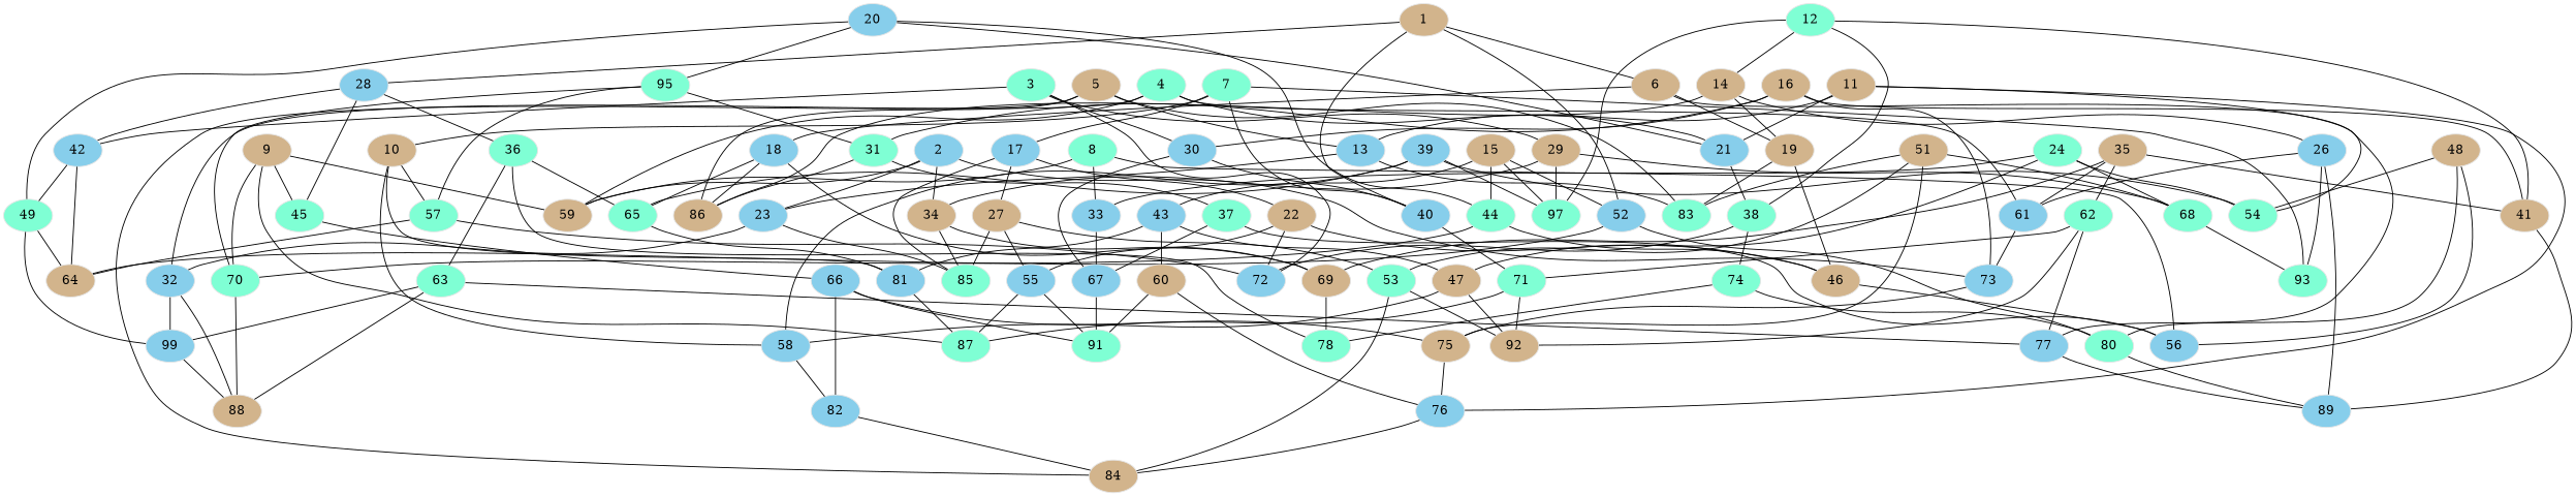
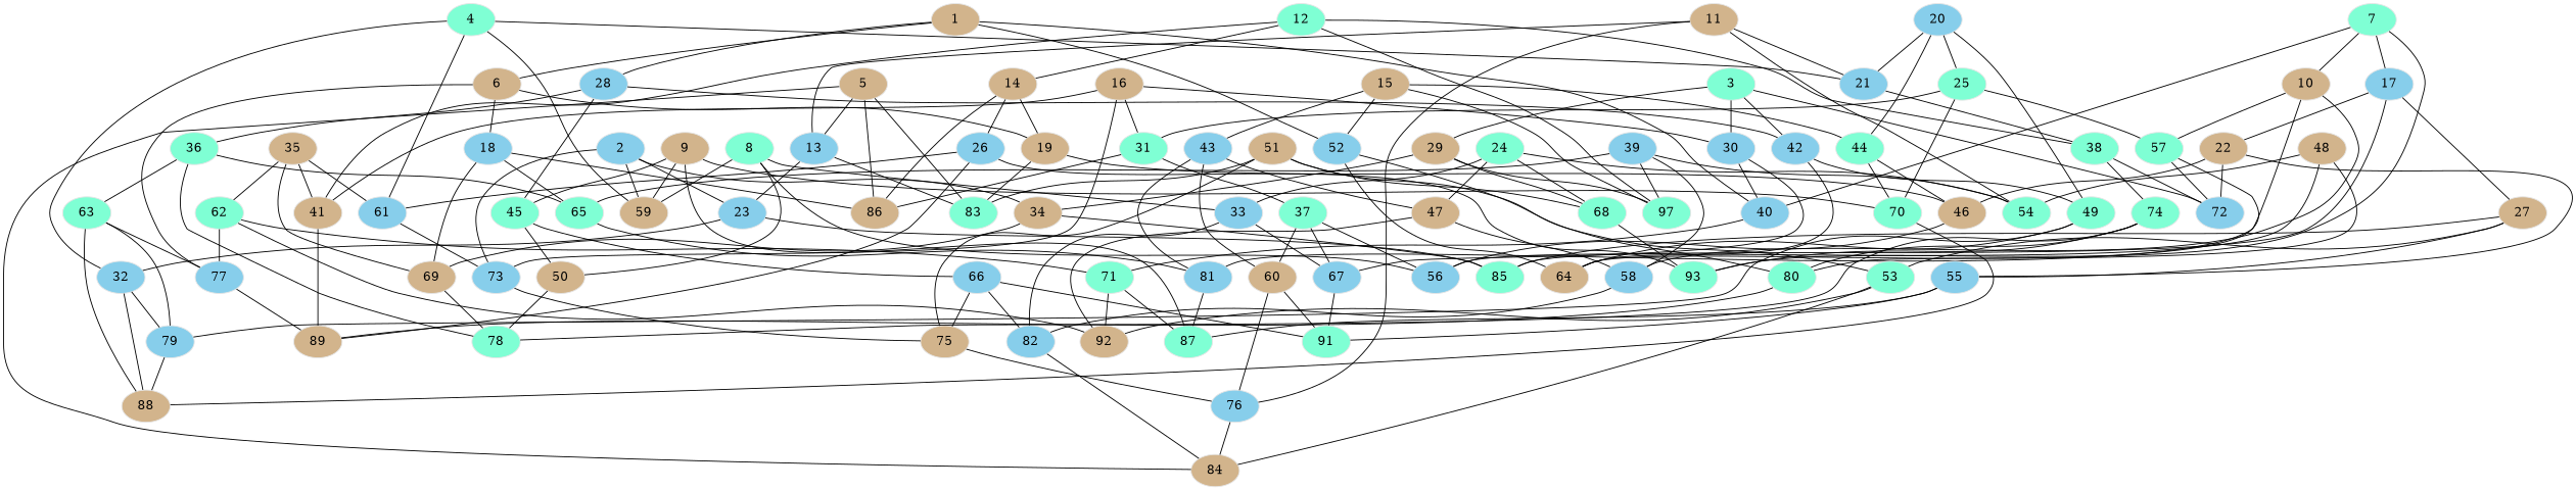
  graph {
    node [color=gray90 fillcolor=aquamarine style=filled]
    1 [fillcolor=tan]
    6 [fillcolor=tan]
    28 [fillcolor=skyblue]
    40 [fillcolor=skyblue]
    52 [fillcolor=skyblue]
    18 [fillcolor=skyblue]
    19 [fillcolor=tan]
    77 [fillcolor=skyblue]
    42 [fillcolor=skyblue]
    45
    36
    71
    64 [fillcolor=tan]
    80
    2 [fillcolor=skyblue]
    23 [fillcolor=skyblue]
    34 [fillcolor=tan]
    59 [fillcolor=tan]
    73 [fillcolor=skyblue]
    32 [fillcolor=skyblue]
    85
    69 [fillcolor=tan]
    75 [fillcolor=tan]
    29 [fillcolor=tan]
    3
    30 [fillcolor=skyblue]
    72 [fillcolor=skyblue]
    n28 [label=97]
    68
    67 [fillcolor=skyblue]
    49
    4
    21 [fillcolor=skyblue]
    61 [fillcolor=skyblue]
    38
-   79 [fillcolor=skyblue label=99]
+   79 [fillcolor=skyblue]
    88 [fillcolor=tan]
    5 [fillcolor=tan]
    13 [fillcolor=skyblue]
    83
    84 [fillcolor=tan]
    86 [fillcolor=tan]
    65
    46 [fillcolor=tan]
-   89 [fillcolor=skyblue]
+   89 [fillcolor=tan]
    7
    10 [fillcolor=tan]
    17 [fillcolor=skyblue]
    93
    57
    58 [fillcolor=skyblue]
    81 [fillcolor=skyblue]
    22 [fillcolor=tan]
    27 [fillcolor=tan]
    8
    33 [fillcolor=skyblue]
+   50 [fillcolor=tan]
    56 [fillcolor=skyblue]
    82 [fillcolor=skyblue]
    78
    9 [fillcolor=tan]
    70
    87
    66 [fillcolor=skyblue]
    11 [fillcolor=tan]
    54
    76 [fillcolor=skyblue]
    14 [fillcolor=tan]
    12
    41 [fillcolor=tan]
    26 [fillcolor=skyblue]
    74
    15 [fillcolor=tan]
    43 [fillcolor=skyblue]
    44
    47 [fillcolor=tan]
    60 [fillcolor=tan]
    16 [fillcolor=tan]
    31
    37
    55 [fillcolor=skyblue]
    53
    20 [fillcolor=skyblue]
-   25 [label=95]
+   25
    91
    24
    92 [fillcolor=tan]
    63
    35 [fillcolor=tan]
    62
    39 [fillcolor=skyblue]
    48 [fillcolor=tan]
    51 [fillcolor=tan]
    1 -- 6
    1 -- 28
    1 -- 40
    1 -- 52
    6 -- 18
    6 -- 19
    6 -- 77
    28 -- 42
    28 -- 45
    28 -- 36
    40 -- 71
    52 -- 64
    52 -- 80
    18 -- 69
    18 -- 86
    18 -- 65
    19 -- 83
    19 -- 46
    77 -- 89
    42 -- 64
    42 -- 49
+   45 -- 50
    45 -- 66
    36 -- 65
    36 -- 78
    36 -- 63
    71 -- 87
    71 -- 92
    80 -- 89
    2 -- 23
    2 -- 34
    2 -- 59
    2 -- 73
    23 -- 32
    23 -- 85
    34 -- 85
    34 -- 69
    73 -- 75
    32 -- 79
    32 -- 88
    69 -- 78
    75 -- 76
    29 -- 34
    29 -- n28
    29 -- 68
    3 -- 42
    3 -- 29
    3 -- 30
    3 -- 72
    30 -- 40
    30 -- 67
    68 -- 93
    67 -- 91
    49 -- 64
    49 -- 79
    4 -- 59
    4 -- 32
    4 -- 21
    4 -- 61
    21 -- 38
    61 -- 73
    38 -- 72
    38 -- 74
    79 -- 88
    5 -- 13
    5 -- 83
    5 -- 84
    5 -- 86
    13 -- 23
    13 -- 83
    65 -- 81
    46 -- 56
    7 -- 40
    7 -- 10
    7 -- 17
    7 -- 93
    10 -- 57
    10 -- 58
    10 -- 81
    17 -- 85
    17 -- 22
    17 -- 27
    57 -- 64
    57 -- 72
    58 -- 82
    81 -- 87
    22 -- 72
    22 -- 46
    22 -- 55
    27 -- 85
    27 -- 55
    27 -- 53
    8 -- 59
    8 -- 33
+   8 -- 50
    8 -- 56
    33 -- 67
+   33 -- 82
+   50 -- 78
    82 -- 84
    9 -- 45
    9 -- 59
    9 -- 70
    9 -- 87
    70 -- 88
    66 -- 75
    66 -- 82
    66 -- 91
    11 -- 21
    11 -- 13
    11 -- 54
    11 -- 76
    76 -- 84
    14 -- 19
    14 -- 86
    14 -- 26
    12 -- n28
    12 -- 38
    12 -- 14
    12 -- 41
    41 -- 89
    26 -- 61
    26 -- 89
    26 -- 93
    74 -- 80
+   74 -- 93
    74 -- 78
    15 -- 52
    15 -- n28
    15 -- 43
    15 -- 44
    43 -- 81
    43 -- 47
    43 -- 60
    44 -- 46
    44 -- 70
    47 -- 58
    47 -- 92
    60 -- 76
    60 -- 91
    16 -- 73
    16 -- 30
    16 -- 41
    16 -- 31
    31 -- 86
    31 -- 37
    37 -- 67
    37 -- 56
+   37 -- 60
    55 -- 87
    55 -- 91
    53 -- 84
    53 -- 92
    20 -- 49
    20 -- 21
    20 -- 44
    20 -- 25
    25 -- 57
    25 -- 70
    25 -- 31
    24 -- 68
    24 -- 33
    24 -- 54
    24 -- 47
    63 -- 77
    63 -- 79
    63 -- 88
    35 -- 69
    35 -- 61
    35 -- 41
    35 -- 62
    62 -- 77
    62 -- 71
    62 -- 92
    39 -- n28
    39 -- 65
    39 -- 58
    39 -- 54
    48 -- 80
    48 -- 56
    48 -- 54
    51 -- 75
    51 -- 68
    51 -- 83
    51 -- 53
  }
